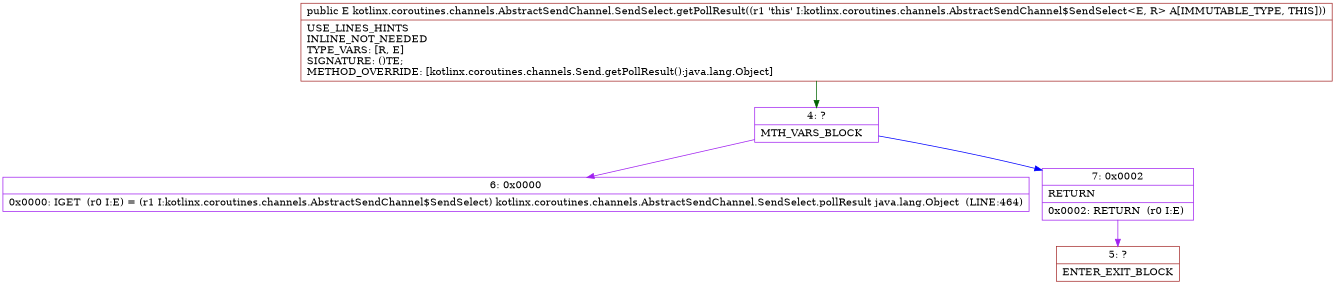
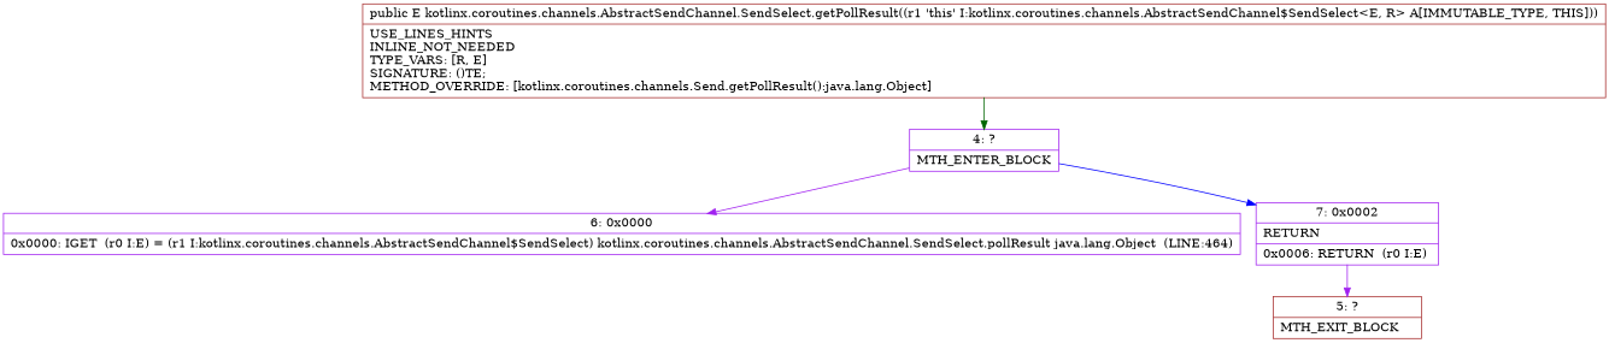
  digraph {
    node [color=purple shape=record]
    edge [color=purple]
-   n1 [label="{4\:\ ?|MTH_VARS_BLOCK\l}"]
+   n1 [label="{4\:\ ?|MTH_ENTER_BLOCK\l}"]
    n2 [label="{6\:\ 0x0000|0x0000: IGET  (r0 I:E) = (r1 I:kotlinx.coroutines.channels.AbstractSendChannel$SendSelect) kotlinx.coroutines.channels.AbstractSendChannel.SendSelect.pollResult java.lang.Object  (LINE:464)\l}"]
-   n3 [label="{7\:\ 0x0002|RETURN\l|0x0002: RETURN  (r0 I:E) \l}"]
-   n4 [color=brown label="{5\:\ ?|ENTER_EXIT_BLOCK\l}"]
+   n3 [label="{7\:\ 0x0002|RETURN\l|0x0006: RETURN  (r0 I:E) \l}"]
+   n4 [color=brown label="{5\:\ ?|MTH_EXIT_BLOCK\l}"]
    n5 [color=brown label="{public E kotlinx.coroutines.channels.AbstractSendChannel.SendSelect.getPollResult((r1 'this' I:kotlinx.coroutines.channels.AbstractSendChannel$SendSelect\<E, R\> A[IMMUTABLE_TYPE, THIS]))  | USE_LINES_HINTS\lINLINE_NOT_NEEDED\lTYPE_VARS: [R, E]\lSIGNATURE: ()TE;\lMETHOD_OVERRIDE: [kotlinx.coroutines.channels.Send.getPollResult():java.lang.Object]\l}"]
    n1 -> n2
    n1 -> n3 [color=blue]
    n3 -> n4
    n5 -> n1 [color=darkgreen]
  }
